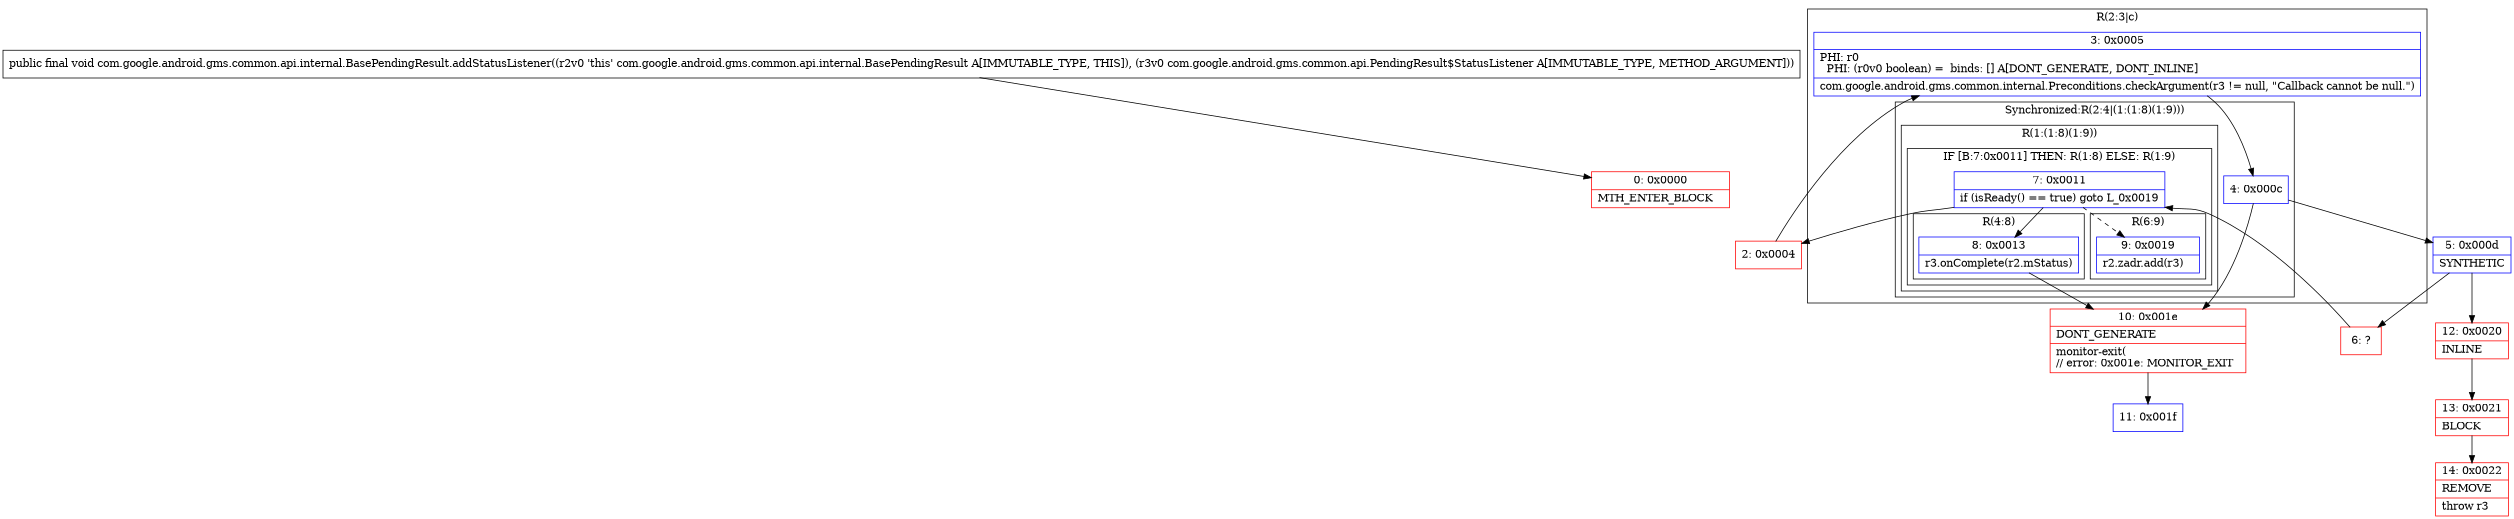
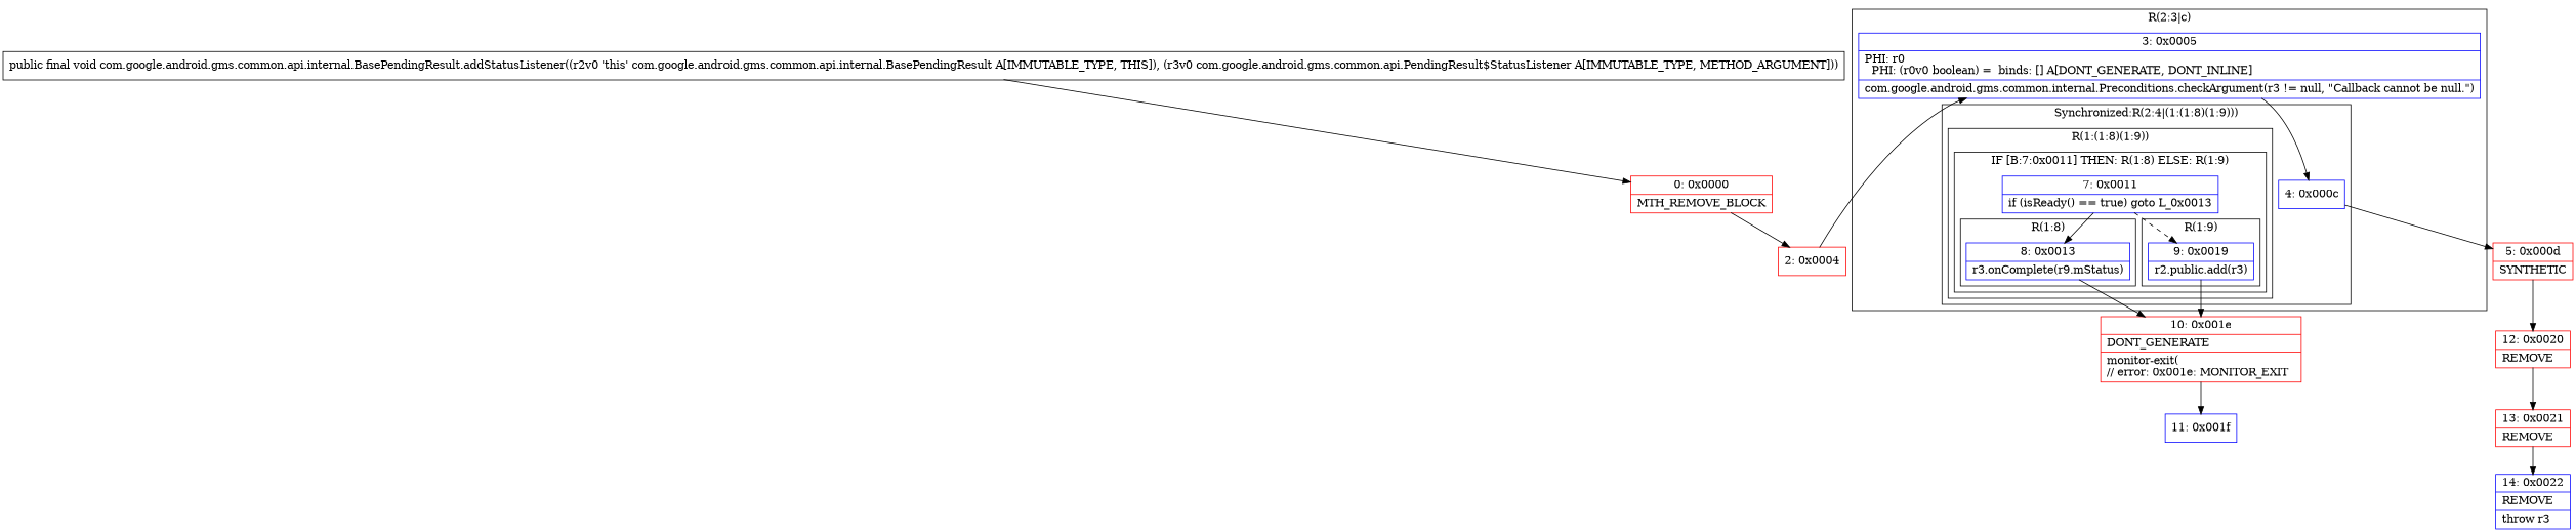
  digraph {
    node [color=red shape=record]
-   n1 [color=blue label="{8\:\ 0x0013|r3.onComplete(r2.mStatus)\l}"]
-   n2 [color=blue label="{9\:\ 0x0019|r2.zadr.add(r3)\l}"]
-   n3 [color=blue label="{7\:\ 0x0011|if (isReady() == true) goto L_0x0019\l}"]
+   n1 [color=blue label="{8\:\ 0x0013|r3.onComplete(r9.mStatus)\l}"]
+   n2 [color=blue label="{9\:\ 0x0019|r2.public.add(r3)\l}"]
+   n3 [color=blue label="{7\:\ 0x0011|if (isReady() == true) goto L_0x0013\l}"]
    n4 [color=blue label="{4\:\ 0x000c}"]
    n5 [color=blue label="{3\:\ 0x0005|PHI: r0 \l  PHI: (r0v0 boolean) =  binds: [] A[DONT_GENERATE, DONT_INLINE]\l|com.google.android.gms.common.internal.Preconditions.checkArgument(r3 != null, \"Callback cannot be null.\")\l}"]
    n6 [label="{10\:\ 0x001e|DONT_GENERATE\l|monitor\-exit(\l\/\/ error: 0x001e: MONITOR_EXIT  \l}"]
-   n7 [color=blue label="{5\:\ 0x000d|SYNTHETIC\l}"]
-   n8 [label="{6\:\ ?}"]
-   n9 [label="{12\:\ 0x0020|INLINE\l}"]
+   n7 [label="{5\:\ 0x000d|SYNTHETIC\l}"]
+   n9 [label="{12\:\ 0x0020|REMOVE\l}"]
    n10 [color=blue label="{11\:\ 0x001f}"]
-   n11 [label="{0\:\ 0x0000|MTH_ENTER_BLOCK\l}"]
+   n11 [label="{0\:\ 0x0000|MTH_REMOVE_BLOCK\l}"]
    n12 [label="{2\:\ 0x0004}"]
-   n13 [label="{13\:\ 0x0021|BLOCK\l}"]
-   n14 [label="{14\:\ 0x0022|REMOVE\l|throw r3\l}"]
+   n13 [label="{13\:\ 0x0021|REMOVE\l}"]
+   n14 [color=blue label="{14\:\ 0x0022|REMOVE\l|throw r3\l}"]
    n15 [label="{public final void com.google.android.gms.common.api.internal.BasePendingResult.addStatusListener((r2v0 'this' com.google.android.gms.common.api.internal.BasePendingResult A[IMMUTABLE_TYPE, THIS]), (r3v0 com.google.android.gms.common.api.PendingResult$StatusListener A[IMMUTABLE_TYPE, METHOD_ARGUMENT])) }" color=""]
    subgraph cluster_1 {
      label="R(2:3|c)"
      n5
      subgraph cluster_2 {
        label="Synchronized:R(2:4|(1:(1:8)(1:9)))"
        n4
        subgraph cluster_3 {
          label="R(1:(1:8)(1:9))"
          subgraph cluster_4 {
            label="IF [B:7:0x0011] THEN: R(1:8) ELSE: R(1:9)"
            n3
            subgraph cluster_5 {
-             label="R(4:8)"
+             label="R(1:8)"
              n1
            }
            subgraph cluster_6 {
-             label="R(6:9)"
+             label="R(1:9)"
              n2
            }
          }
        }
      }
    }
    n1 -> n6
-   n4 -> n6
+   n2 -> n6
    n3 -> n1
    n3 -> n2 [style=dashed]
    n4 -> n7
    n5 -> n4
    n6 -> n10
-   n7 -> n8
    n7 -> n9
-   n8 -> n3
    n9 -> n13
-   n3 -> n12
+   n11 -> n12
    n12 -> n5
    n13 -> n14
    n15 -> n11
  }
